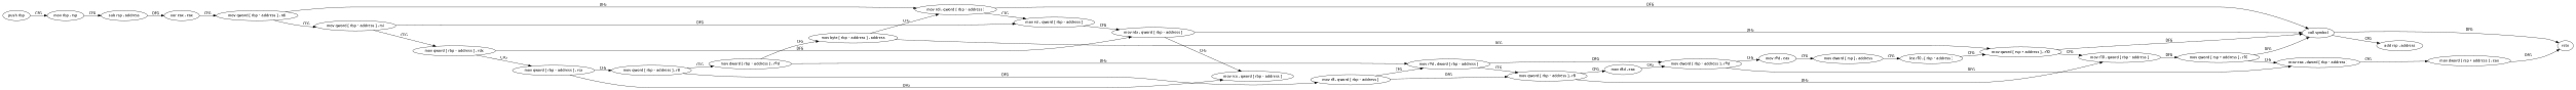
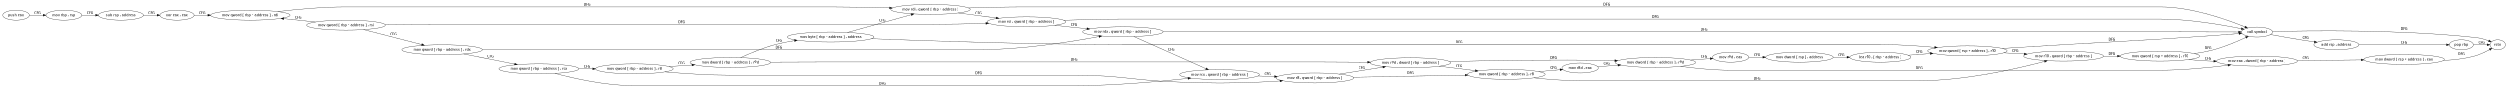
  digraph {
    fontname="Fira Sans"
    rankdir=LR
    node [fontname="Fira Sans"]
    edge [fontname="Fira Sans"]
-   n1 [label="push rbp"]
+   n1 [label="push eax"]
    n2 [label="mov rbp , rsp"]
    n3 [label="sub rsp , address"]
    n4 [label="xor eax , eax"]
    n5 [label="mov qword [ rbp - address ] , rdi"]
    n6 [label="mov qword [ rbp - address ] , rsi"]
    n7 [label="mov rdi , qword [ rbp - address ]"]
    n8 [label="mov qword [ rbp - address ] , rdx"]
    n9 [label="mov rsi , qword [ rbp - address ]"]
    n10 [label="call symbol"]
    n11 [label="mov qword [ rbp - address ] , rcx"]
    n12 [label="mov rdx , qword [ rbp - address ]"]
    n13 [label="mov qword [ rbp - address ] , r8"]
    n14 [label="mov rcx , qword [ rbp - address ]"]
    n15 [label="mov dword [ rbp - address ] , r9d"]
    n16 [label="mov r8 , qword [ rbp - address ]"]
    n17 [label="mov byte [ rbp - address ] , address"]
    n18 [label="mov r9d , dword [ rbp - address ]"]
    n19 [label="mov qword [ rbp - address ] , r8"]
    n20 [label="mov qword [ rsp + address ] , r10"]
    n21 [label="mov dword [ rbp - address ] , r9d"]
    n22 [label="mov r10 , qword [ rbp - address ]"]
    n23 [label="add rsp , address"]
    n24 [label=retn]
    n25 [label="mov r8d , eax"]
    n26 [label="mov r9d , eax"]
    n27 [label="mov eax , dword [ rbp - address ]"]
    n28 [label="mov qword [ rsp + address ] , r10"]
    n29 [label="mov dword [ rsp ] , address"]
    n30 [label="mov dword [ rsp + address ] , eax"]
    n31 [label="lea r10 , [ rbp - address ]"]
+   n32 [label="pop rbp"]
    n1 -> n2 [label=CFG]
    n2 -> n3 [label=CFG]
-   n3 -> n4 [label=DFG]
+   n3 -> n4 [label=CFG]
    n4 -> n5 [label=CFG]
-   n5 -> n6 [label=CFG]
+   n6 -> n5 [label=CFG]
    n5 -> n7 [label=DFG]
    n6 -> n8 [label=CFG]
    n6 -> n9 [label=DFG]
    n7 -> n9 [label=CFG]
    n7 -> n10 [label=DFG]
    n8 -> n11 [label=CFG]
    n8 -> n12 [label=DFG]
+   n9 -> n10 [label=DFG]
    n9 -> n12 [label=CFG]
    n10 -> n23 [label=CFG]
    n10 -> n24 [label=DFG]
    n11 -> n13 [label=CFG]
    n11 -> n14 [label=DFG]
    n12 -> n10 [label=DFG]
    n12 -> n14 [label=CFG]
    n13 -> n15 [label=CFG]
    n13 -> n16 [label=DFG]
+   n14 -> n16 [label=CFG]
    n15 -> n17 [label=CFG]
    n15 -> n18 [label=DFG]
    n16 -> n18 [label=CFG]
    n16 -> n19 [label=DFG]
    n17 -> n7 [label=CFG]
    n17 -> n20 [label=DFG]
    n18 -> n19 [label=CFG]
    n18 -> n21 [label=DFG]
    n19 -> n22 [label=DFG]
    n19 -> n25 [label=CFG]
    n20 -> n10 [label=DFG]
    n20 -> n22 [label=CFG]
    n21 -> n26 [label=CFG]
    n21 -> n27 [label=DFG]
    n22 -> n28 [label=DFG]
+   n23 -> n32 [label=CFG]
    n25 -> n21 [label=CFG]
    n26 -> n29 [label=CFG]
    n27 -> n30 [label=CFG]
    n28 -> n10 [label=DFG]
    n28 -> n27 [label=CFG]
    n29 -> n31 [label=CFG]
    n30 -> n24 [label=DFG]
    n31 -> n20 [label=CFG]
+   n32 -> n24 [label=CFG]
  }
